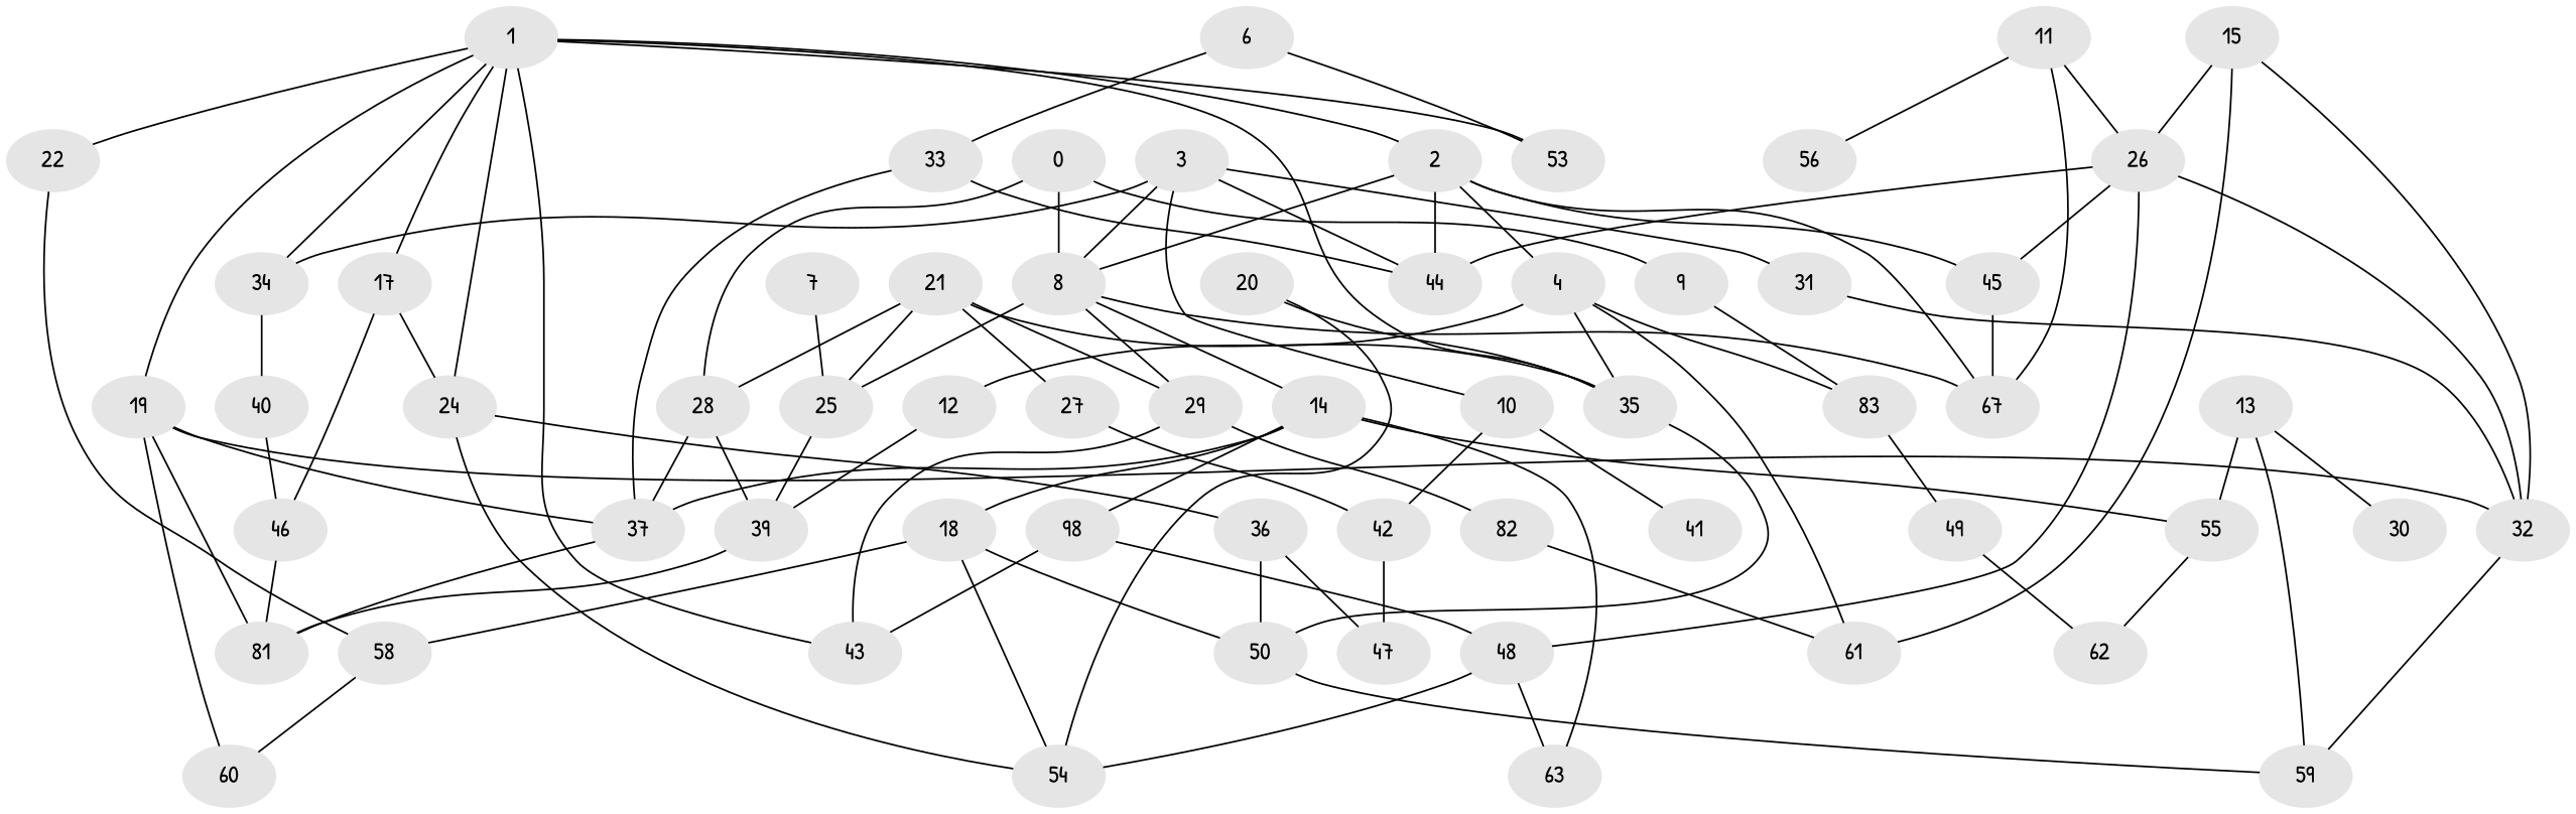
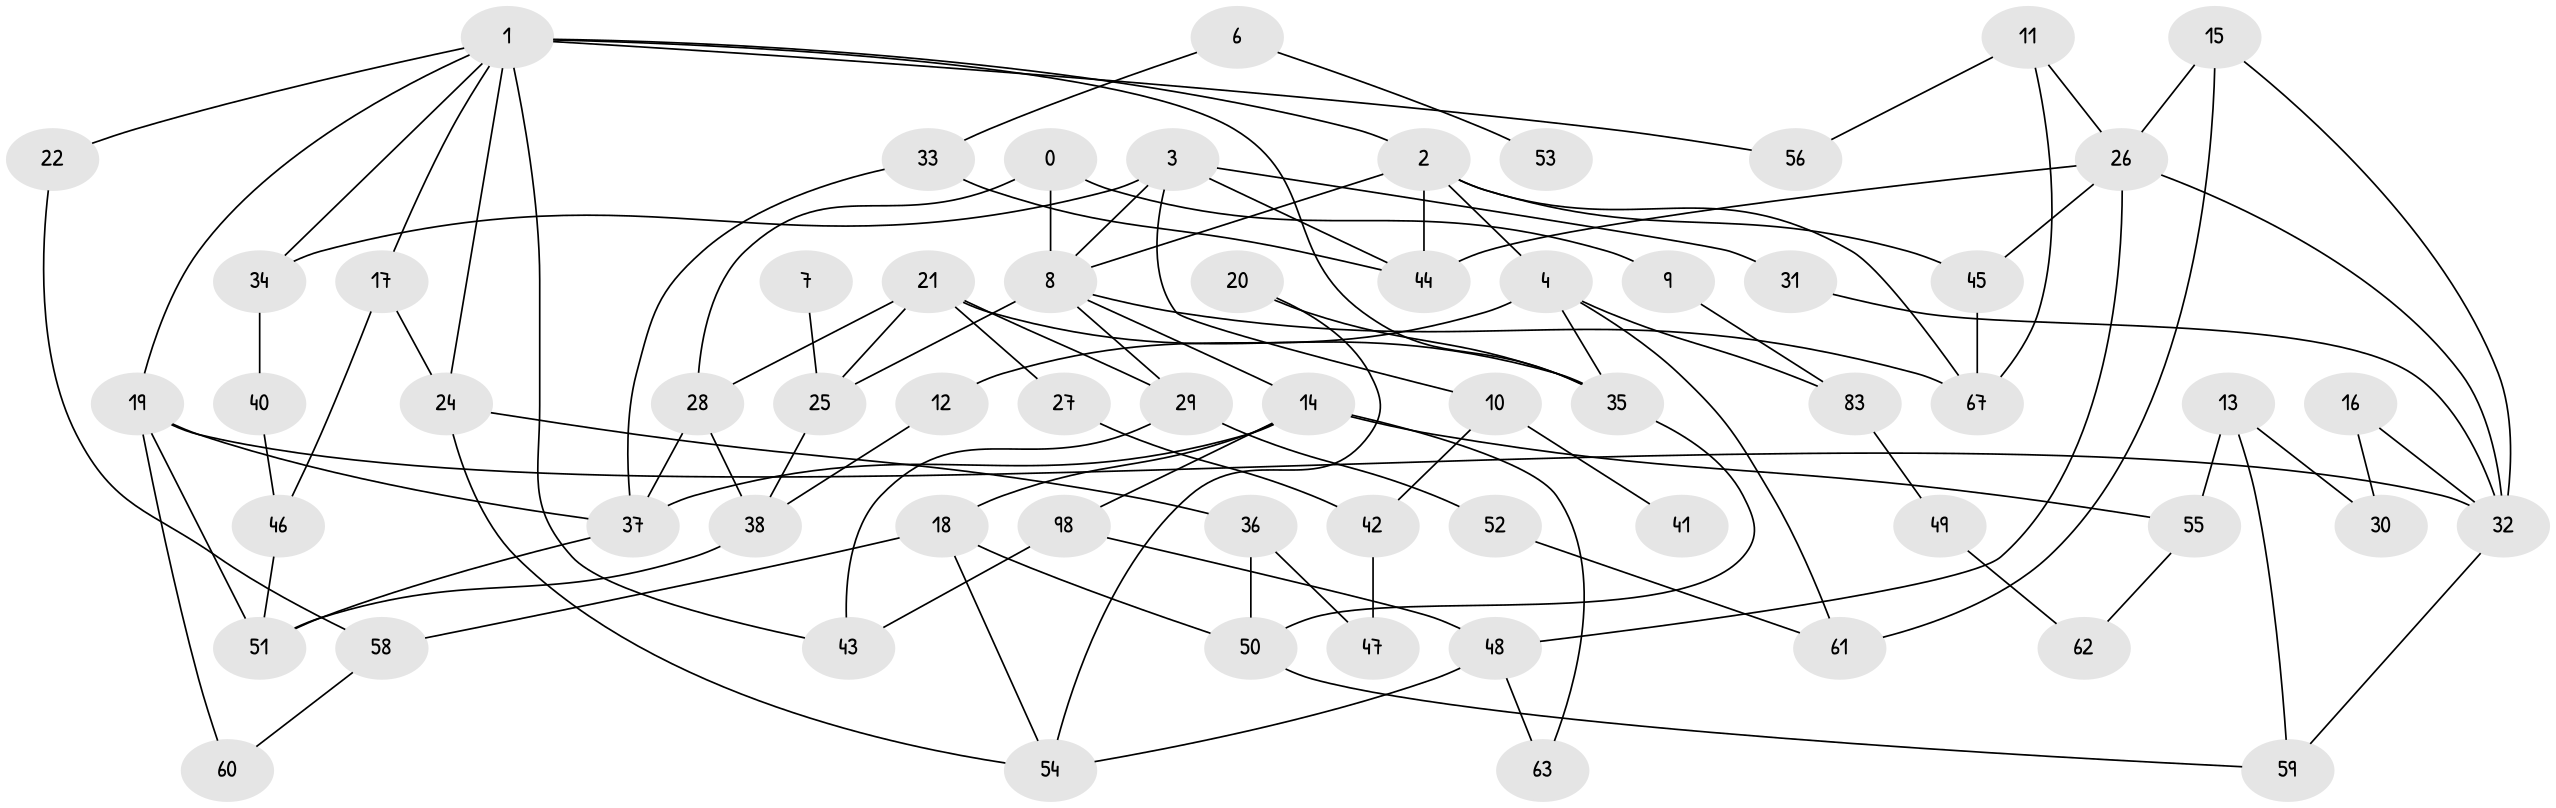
  graph {
    fontname="Patrick Hand"
    node [color=gray90 fontname="Patrick Hand" style=filled]
    edge [fontname="Patrick Hand" weight=1.0]
    1
    2
    17
    19
    22
    24
    34
    35
    43
    56
    4
    8
    44
    45
    n15 [label=67]
    46
    37
    32
-   51 [label=81]
+   51
    60
    58
    54
    36
    40
    50
    12
    n27 [label=83]
    61
    25
    14
    29
    3
    10
    31
    41
    42
-   39
+   39 [label=38]
    49
    n39 [label=0]
    9
    28
    6
    33
    53
    7
    55
    18
    n48 [label=98]
    63
-   52 [label=82]
+   52
    47
    11
    26
    48
    13
    30
    59
    62
    15
+   16
    20
    21
    27
    1 -- 2
    1 -- 17
    1 -- 19
    1 -- 22
    1 -- 24
    1 -- 34
    1 -- 35
    1 -- 43
-   1 -- 53
+   1 -- 56
    2 -- 4 [weight=2.0]
    2 -- 8
    2 -- 44
    2 -- 45
    2 -- n15
    17 -- 24
    17 -- 46
    19 -- 37
    19 -- 32
    19 -- 51
    19 -- 60
    22 -- 58
    24 -- 54
    24 -- 36
    34 -- 40
    35 -- 50
    4 -- 35
    4 -- 12
    4 -- n27
    4 -- 61
    8 -- n15
    8 -- 25
    8 -- 14
    8 -- 29
    45 -- n15
    46 -- 51
    37 -- 51
    32 -- 59
    58 -- 60
    36 -- 50
    36 -- 47
    40 -- 46
    50 -- 59
    12 -- 39
    n27 -- 49
    25 -- 39
    14 -- 37
    14 -- 55
    14 -- 18
    14 -- n48
    14 -- 63
    29 -- 43
    29 -- 52
    3 -- 34
    3 -- 8
    3 -- 44
    3 -- 10
    3 -- 31
    10 -- 41
    10 -- 42
    31 -- 32
    42 -- 47
    39 -- 51
    49 -- 62
    n39 -- 8
    n39 -- 9
    n39 -- 28
    9 -- n27
    28 -- 37
    28 -- 39
    6 -- 33
    6 -- 53
    33 -- 44
    33 -- 37
    7 -- 25
    55 -- 62
    18 -- 58
    18 -- 54
    18 -- 50
    n48 -- 43
    n48 -- 48
    52 -- 61
    11 -- 56
    11 -- n15
    11 -- 26
    26 -- 44
    26 -- 45
    26 -- 32
    26 -- 48
    48 -- 54
    48 -- 63
    13 -- 55
    13 -- 30
    13 -- 59
    15 -- 32
    15 -- 61
    15 -- 26
+   16 -- 32
+   16 -- 30
    20 -- 35
    20 -- 54
    21 -- 35 [weight=2.0]
    21 -- 25
    21 -- 29
    21 -- 28
    21 -- 27
    27 -- 42
  }
